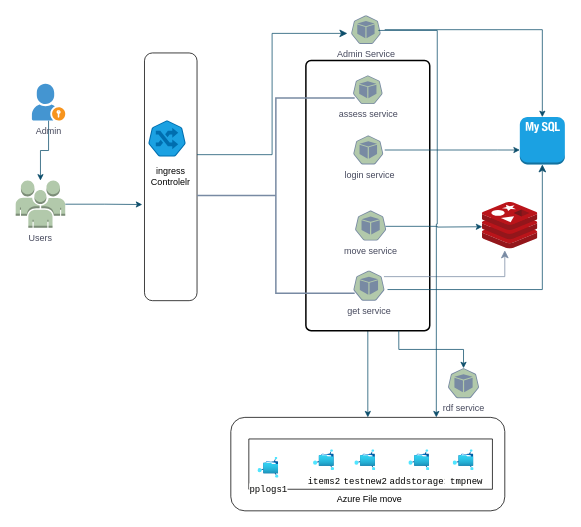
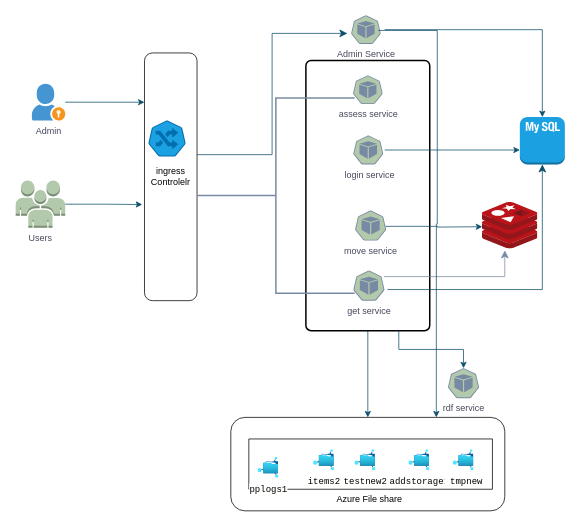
  <mxCell id="0" />
  <mxCell id="1" parent="0" />
  <mxCell id="2" style="edgeStyle=orthogonalEdgeStyle;rounded=0;orthogonalLoop=1;jettySize=auto;html=1;entryX=0.5;entryY=0;entryDx=0;entryDy=0;strokeColor=#0B4D6A;" parent="1" source="3" target="20" edge="1"><mxGeometry relative="1" as="geometry" /></mxCell>
  <mxCell id="3" value="" style="rounded=1;whiteSpace=wrap;html=1;absoluteArcSize=1;arcSize=14;strokeWidth=2;" parent="1" vertex="1"><mxGeometry x="407" y="80" width="165" height="360" as="geometry" /></mxCell>
  <mxCell id="4" style="edgeStyle=orthogonalEdgeStyle;rounded=0;orthogonalLoop=1;jettySize=auto;html=1;entryX=0.612;entryY=1.043;entryDx=0;entryDy=0;entryPerimeter=0;strokeColor=#0B4D6A;" parent="1" source="5" target="6" edge="1"><mxGeometry relative="1" as="geometry" /></mxCell>
  <mxCell id="5" value="Users" style="outlineConnect=0;dashed=0;verticalLabelPosition=bottom;verticalAlign=top;align=center;html=1;shape=mxgraph.aws3.users;fillColor=#B2C9AB;strokeColor=#788AA3;fontColor=#46495D;labelBackgroundColor=none;" parent="1" vertex="1"><mxGeometry x="20.4" y="240" width="66" height="63" as="geometry" /></mxCell>
  <mxCell id="6" value="ingress&lt;br&gt;Controlelr" style="rounded=1;whiteSpace=wrap;html=1;direction=south;labelBackgroundColor=none;" parent="1" vertex="1"><mxGeometry x="192" y="70" width="70" height="330" as="geometry" /></mxCell>
  <mxCell id="7" value="" style="sketch=0;html=1;dashed=0;whitespace=wrap;fillColor=#1ba1e2;strokeColor=#006EAF;points=[[0.005,0.63,0],[0.1,0.2,0],[0.9,0.2,0],[0.5,0,0],[0.995,0.63,0],[0.72,0.99,0],[0.5,1,0],[0.28,0.99,0]];verticalLabelPosition=bottom;align=center;verticalAlign=top;shape=mxgraph.kubernetes.icon;prIcon=ing;labelBackgroundColor=none;fontColor=#ffffff;" parent="1" vertex="1"><mxGeometry x="197" y="160" width="50" height="48" as="geometry" /></mxCell>
  <mxCell id="8" value="assess service" style="sketch=0;html=1;dashed=0;whitespace=wrap;fillColor=#B2C9AB;strokeColor=#788AA3;points=[[0.005,0.63,0],[0.1,0.2,0],[0.9,0.2,0],[0.5,0,0],[0.995,0.63,0],[0.72,0.99,0],[0.5,1,0],[0.28,0.99,0]];verticalLabelPosition=bottom;align=center;verticalAlign=top;shape=mxgraph.kubernetes.icon;prIcon=pod;labelBackgroundColor=none;fontColor=#46495D;" parent="1" vertex="1"><mxGeometry x="464.5" y="100" width="50" height="38" as="geometry" /></mxCell>
  <mxCell id="9" style="edgeStyle=orthogonalEdgeStyle;rounded=0;orthogonalLoop=1;jettySize=auto;html=1;strokeColor=#0B4D6A;" parent="1" source="10" target="14" edge="1"><mxGeometry relative="1" as="geometry"><mxPoint x="672" y="199.25" as="targetPoint" /><Array as="points"><mxPoint x="662" y="200" /><mxPoint x="662" y="200" /></Array></mxGeometry></mxCell>
  <mxCell id="10" value="&amp;nbsp;login service" style="sketch=0;html=1;dashed=0;whitespace=wrap;fillColor=#B2C9AB;strokeColor=#788AA3;points=[[0.005,0.63,0],[0.1,0.2,0],[0.9,0.2,0],[0.5,0,0],[0.995,0.63,0],[0.72,0.99,0],[0.5,1,0],[0.28,0.99,0]];verticalLabelPosition=bottom;align=center;verticalAlign=top;shape=mxgraph.kubernetes.icon;prIcon=pod;labelBackgroundColor=none;fontColor=#46495D;" parent="1" vertex="1"><mxGeometry x="468.25" y="180" width="43.75" height="38.5" as="geometry" /></mxCell>
  <mxCell id="11" style="edgeStyle=orthogonalEdgeStyle;rounded=0;orthogonalLoop=1;jettySize=auto;html=1;entryX=0;entryY=0.5;entryDx=0;entryDy=0;entryPerimeter=0;strokeColor=#0B4D6A;exitX=0.843;exitY=0.525;exitDx=0;exitDy=0;exitPerimeter=0;" parent="1" source="12" edge="1"><mxGeometry relative="1" as="geometry"><mxPoint x="642" y="301.5" as="targetPoint" /></mxGeometry></mxCell>
  <mxCell id="12" value="move service" style="sketch=0;html=1;dashed=0;whitespace=wrap;fillColor=#B2C9AB;strokeColor=#788AA3;points=[[0.005,0.63,0],[0.1,0.2,0],[0.9,0.2,0],[0.5,0,0],[0.995,0.63,0],[0.72,0.99,0],[0.5,1,0],[0.28,0.99,0]];verticalLabelPosition=bottom;align=center;verticalAlign=top;shape=mxgraph.kubernetes.icon;prIcon=pod;labelBackgroundColor=none;fontColor=#46495D;" parent="1" vertex="1"><mxGeometry x="464.5" y="280" width="57.5" height="40" as="geometry" /></mxCell>
  <mxCell id="13" value="get service" style="sketch=0;html=1;dashed=0;whitespace=wrap;fillColor=#B2C9AB;strokeColor=#788AA3;points=[[0.005,0.63,0],[0.1,0.2,0],[0.9,0.2,0],[0.5,0,0],[0.995,0.63,0],[0.72,0.99,0],[0.5,1,0],[0.28,0.99,0]];verticalLabelPosition=bottom;align=center;verticalAlign=top;shape=mxgraph.kubernetes.icon;prIcon=pod;labelBackgroundColor=none;fontColor=#46495D;" parent="1" vertex="1"><mxGeometry x="466" y="360" width="50" height="40" as="geometry" /></mxCell>
  <mxCell id="14" value="" style="outlineConnect=0;dashed=0;verticalLabelPosition=bottom;verticalAlign=top;align=center;html=1;shape=mxgraph.aws3.mysql_db_instance_2;fillColor=#1ba1e2;labelBackgroundColor=none;strokeColor=#006EAF;fontColor=#ffffff;" parent="1" vertex="1"><mxGeometry x="692" y="155.5" width="60" height="63" as="geometry" /></mxCell>
  <mxCell id="15" value="" style="strokeWidth=2;html=1;shape=mxgraph.flowchart.annotation_2;align=left;labelPosition=right;pointerEvents=1;labelBackgroundColor=none;fillColor=#B2C9AB;strokeColor=#788AA3;fontColor=#46495D;" parent="1" vertex="1"><mxGeometry x="262" y="130" width="210" height="260" as="geometry" /></mxCell>
- <mxCell id="16" style="edgeStyle=orthogonalEdgeStyle;rounded=0;orthogonalLoop=1;jettySize=auto;html=1;strokeColor=#0B4D6A;" parent="1" source="17" target="5" edge="1"><mxGeometry relative="1" as="geometry" /></mxCell>
+ <mxCell id="16" style="edgeStyle=orthogonalEdgeStyle;rounded=0;orthogonalLoop=1;jettySize=auto;html=1;entryX=0.199;entryY=1;entryDx=0;entryDy=0;entryPerimeter=0;strokeColor=#0B4D6A;" parent="1" source="17" target="6" edge="1"><mxGeometry relative="1" as="geometry" /></mxCell>
  <mxCell id="17" value="Admin" style="shadow=0;dashed=0;html=1;strokeColor=none;fillColor=#4495D1;labelPosition=center;verticalLabelPosition=bottom;verticalAlign=top;align=center;outlineConnect=0;shape=mxgraph.veeam.portal_admin;fontColor=#46495D;" parent="1" vertex="1"><mxGeometry x="42" y="111.2" width="44.4" height="48.8" as="geometry" /></mxCell>
  <mxCell id="18" value="" style="edgeStyle=segmentEdgeStyle;endArrow=classic;html=1;curved=0;rounded=0;endSize=8;startSize=8;strokeColor=#788AA3;fontColor=#46495D;fillColor=#B2C9AB;exitX=0.9;exitY=0.2;exitDx=0;exitDy=0;exitPerimeter=0;" parent="1" source="13" edge="1"><mxGeometry width="50" height="50" relative="1" as="geometry"><mxPoint x="482" y="383" as="sourcePoint" /><mxPoint x="672" y="333" as="targetPoint" /></mxGeometry></mxCell>
  <mxCell id="19" value="" style="edgeStyle=segmentEdgeStyle;endArrow=classic;html=1;curved=0;rounded=0;endSize=8;startSize=8;strokeColor=#0B4D6A;exitX=0.995;exitY=0.63;exitDx=0;exitDy=0;exitPerimeter=0;" parent="1" source="13" target="14" edge="1"><mxGeometry width="50" height="50" relative="1" as="geometry"><mxPoint x="612" y="405" as="sourcePoint" /><mxPoint x="662" y="355" as="targetPoint" /></mxGeometry></mxCell>
  <mxCell id="20" value="" style="rounded=1;whiteSpace=wrap;html=1;" parent="1" vertex="1"><mxGeometry x="307" y="555.5" width="365" height="124.5" as="geometry" /></mxCell>
- <mxCell id="21" value="Azure File move&amp;nbsp;" style="verticalLabelPosition=bottom;verticalAlign=top;html=1;shape=mxgraph.basic.rect;fillColor2=none;strokeWidth=1;size=20;indent=5;" parent="1" vertex="1"><mxGeometry x="331" y="584.25" width="324.5" height="67" as="geometry" /></mxCell>
+ <mxCell id="21" value="Azure File share&amp;nbsp;" style="verticalLabelPosition=bottom;verticalAlign=top;html=1;shape=mxgraph.basic.rect;fillColor2=none;strokeWidth=1;size=20;indent=5;" parent="1" vertex="1"><mxGeometry x="331" y="584.25" width="324.5" height="67" as="geometry" /></mxCell>
  <mxCell id="22" value="&lt;div style=&quot;color: rgb(0, 0, 0); background-color: rgb(255, 255, 254); font-family: Consolas, &amp;quot;Courier New&amp;quot;, monospace; line-height: 16px;&quot;&gt;items2&lt;/div&gt;" style="image;aspect=fixed;html=1;points=[];align=center;fontSize=12;image=img/lib/azure2/storage/Azure_Fileshare.svg;strokeColor=#BAC8D3;fontColor=#EEEEEE;fillColor=#09555B;" parent="1" vertex="1"><mxGeometry x="417" y="598.5" width="28" height="28" as="geometry" /></mxCell>
  <mxCell id="23" value="&lt;div style=&quot;color: rgb(0, 0, 0); background-color: rgb(255, 255, 254); font-family: Consolas, &amp;quot;Courier New&amp;quot;, monospace; line-height: 16px;&quot;&gt;addstorage1&lt;/div&gt;" style="image;aspect=fixed;html=1;points=[];align=center;fontSize=12;image=img/lib/azure2/storage/Azure_Fileshare.svg;strokeColor=#BAC8D3;fontColor=#EEEEEE;fillColor=#09555B;" parent="1" vertex="1"><mxGeometry x="544" y="598.5" width="28" height="28" as="geometry" /></mxCell>
  <mxCell id="24" value="&lt;div style=&quot;color: rgb(0, 0, 0); background-color: rgb(255, 255, 254); font-family: Consolas, &amp;quot;Courier New&amp;quot;, monospace; line-height: 16px;&quot;&gt;pplogs1&lt;/div&gt;" style="image;aspect=fixed;html=1;points=[];align=center;fontSize=12;image=img/lib/azure2/storage/Azure_Fileshare.svg;strokeColor=#BAC8D3;fontColor=#EEEEEE;fillColor=#09555B;" parent="1" vertex="1"><mxGeometry x="343" y="608.5" width="28" height="28" as="geometry" /></mxCell>
  <mxCell id="25" value="&lt;div style=&quot;color: rgb(0, 0, 0); background-color: rgb(255, 255, 254); font-family: Consolas, &amp;quot;Courier New&amp;quot;, monospace; line-height: 16px;&quot;&gt;&amp;nbsp;tmpnew&lt;/div&gt;" style="image;aspect=fixed;html=1;points=[];align=center;fontSize=12;image=img/lib/azure2/storage/Azure_Fileshare.svg;strokeColor=#BAC8D3;fontColor=#EEEEEE;fillColor=#09555B;" parent="1" vertex="1"><mxGeometry x="603" y="598.5" width="28" height="28" as="geometry" /></mxCell>
  <mxCell id="26" value="rdf service" style="sketch=0;html=1;dashed=0;whitespace=wrap;fillColor=#B2C9AB;strokeColor=#788AA3;points=[[0.005,0.63,0],[0.1,0.2,0],[0.9,0.2,0],[0.5,0,0],[0.995,0.63,0],[0.72,0.99,0],[0.5,1,0],[0.28,0.99,0]];verticalLabelPosition=bottom;align=center;verticalAlign=top;shape=mxgraph.kubernetes.icon;prIcon=pod;labelBackgroundColor=none;fontColor=#46495D;" parent="1" vertex="1"><mxGeometry x="592" y="490" width="50" height="40" as="geometry" /></mxCell>
  <mxCell id="27" style="edgeStyle=orthogonalEdgeStyle;rounded=0;orthogonalLoop=1;jettySize=auto;html=1;exitX=0.5;exitY=1;exitDx=0;exitDy=0;exitPerimeter=0;strokeColor=#0B4D6A;" parent="1" source="26" target="26" edge="1"><mxGeometry relative="1" as="geometry" /></mxCell>
  <mxCell id="28" style="edgeStyle=orthogonalEdgeStyle;rounded=0;orthogonalLoop=1;jettySize=auto;html=1;exitX=0.5;exitY=1;exitDx=0;exitDy=0;strokeColor=#0B4D6A;" parent="1" source="3" target="3" edge="1"><mxGeometry relative="1" as="geometry" /></mxCell>
  <mxCell id="29" value="" style="edgeStyle=orthogonalEdgeStyle;endArrow=classic;html=1;rounded=0;strokeColor=#0B4D6A;exitX=0.75;exitY=1;exitDx=0;exitDy=0;entryX=0.5;entryY=0;entryDx=0;entryDy=0;entryPerimeter=0;" parent="1" source="3" target="26" edge="1"><mxGeometry width="50" height="50" relative="1" as="geometry"><mxPoint x="512" y="510" as="sourcePoint" /><mxPoint x="582" y="490" as="targetPoint" /></mxGeometry></mxCell>
  <mxCell id="30" value="&lt;div style=&quot;color: rgb(0, 0, 0); background-color: rgb(255, 255, 254); font-family: Consolas, &amp;quot;Courier New&amp;quot;, monospace; line-height: 16px;&quot;&gt;testnew2&lt;/div&gt;" style="image;aspect=fixed;html=1;points=[];align=center;fontSize=12;image=img/lib/azure2/storage/Azure_Fileshare.svg;strokeColor=#BAC8D3;fontColor=#EEEEEE;fillColor=#09555B;" parent="1" vertex="1"><mxGeometry x="472" y="598.5" width="28" height="28" as="geometry" /></mxCell>
  <mxCell id="31" style="edgeStyle=orthogonalEdgeStyle;rounded=0;orthogonalLoop=1;jettySize=auto;html=1;strokeColor=#0B4D6A;" parent="1" source="32" target="14" edge="1"><mxGeometry relative="1" as="geometry" /></mxCell>
  <mxCell id="32" value="Admin Service" style="sketch=0;html=1;dashed=0;whitespace=wrap;fillColor=#B2C9AB;strokeColor=#788AA3;points=[[0.005,0.63,0],[0.1,0.2,0],[0.9,0.2,0],[0.5,0,0],[0.995,0.63,0],[0.72,0.99,0],[0.5,1,0],[0.28,0.99,0]];verticalLabelPosition=bottom;align=center;verticalAlign=top;shape=mxgraph.kubernetes.icon;prIcon=pod;labelBackgroundColor=none;fontColor=#46495D;" parent="1" vertex="1"><mxGeometry x="462" width="50" height="38" as="geometry" y="20" /></mxCell>
  <mxCell id="33" value="" style="edgeStyle=elbowEdgeStyle;elbow=horizontal;endArrow=classic;html=1;curved=0;rounded=0;endSize=8;startSize=8;strokeColor=#0B4D6A;entryX=0.005;entryY=0.63;entryDx=0;entryDy=0;entryPerimeter=0;" parent="1" target="32" edge="1"><mxGeometry width="50" height="50" relative="1" as="geometry"><mxPoint x="262" y="205.5" as="sourcePoint" /><mxPoint x="312" y="155.5" as="targetPoint" /></mxGeometry></mxCell>
  <mxCell id="34" value="" style="edgeStyle=orthogonalEdgeStyle;endArrow=classic;html=1;rounded=0;strokeColor=#0B4D6A;exitX=0.75;exitY=1;exitDx=0;exitDy=0;entryX=0.75;entryY=0;entryDx=0;entryDy=0;" parent="1" target="20" edge="1"><mxGeometry width="50" height="50" relative="1" as="geometry"><mxPoint x="503.5" y="40" as="sourcePoint" /><mxPoint x="582" y="550" as="targetPoint" /><Array as="points"><mxPoint x="582" y="40" /><mxPoint x="582" y="298" /><mxPoint x="581" y="298" /></Array></mxGeometry></mxCell>
  <mxCell id="35" value="" style="image;sketch=0;aspect=fixed;html=1;points=[];align=center;fontSize=12;image=img/lib/mscae/Cache_Redis_Product.svg;strokeColor=#BAC8D3;fontColor=#EEEEEE;fillColor=#09555B;" parent="1" vertex="1"><mxGeometry x="642" y="269" width="73.81" height="62" as="geometry" /></mxCell>
